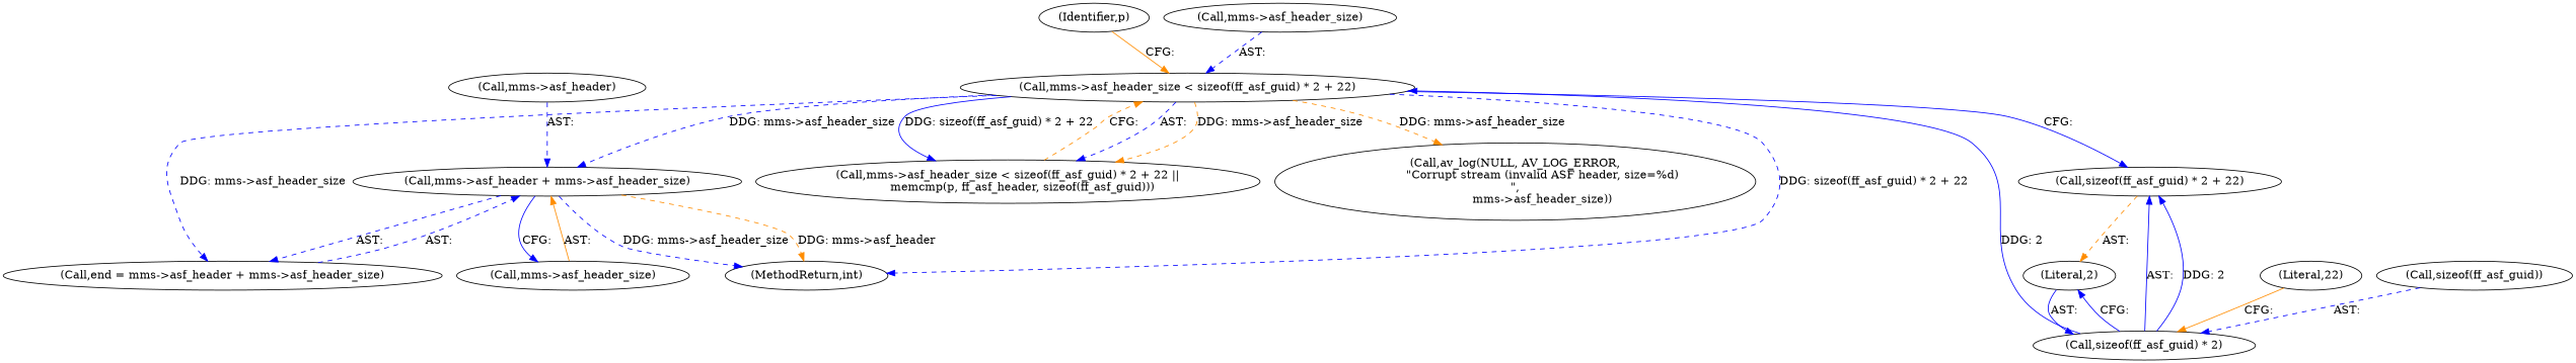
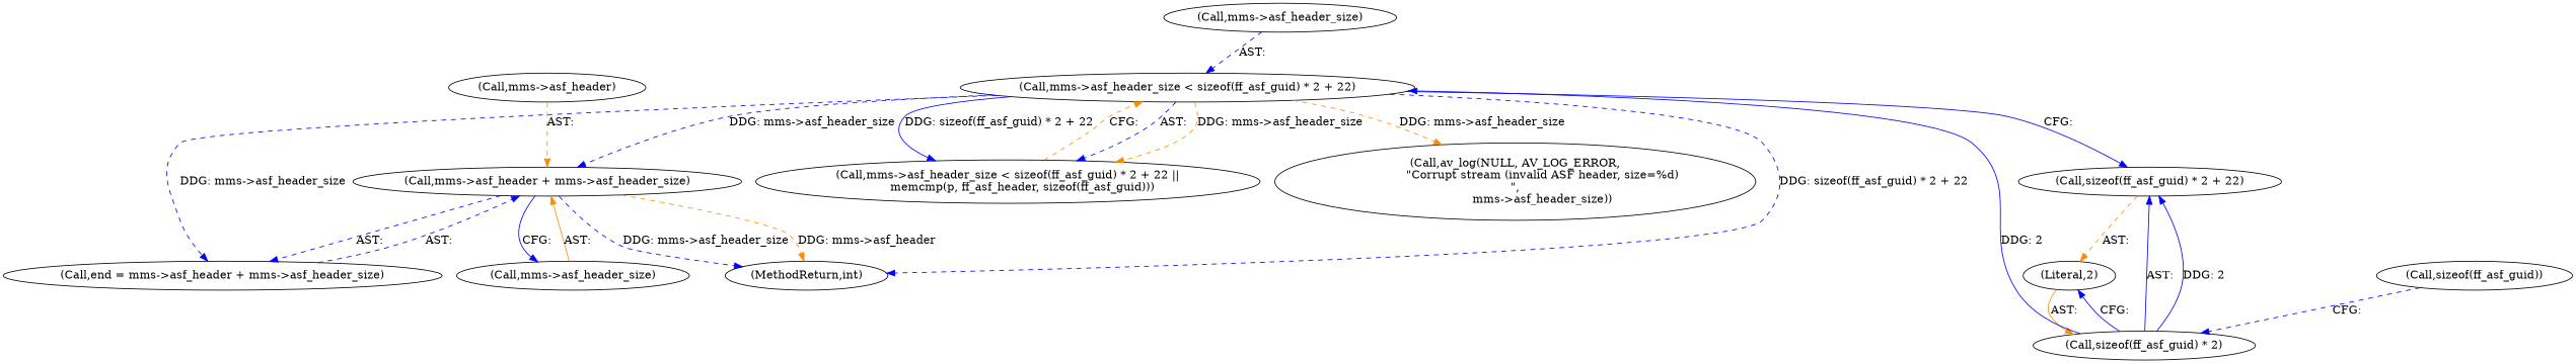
  digraph {
    edge [color=blue style=dashed]
    n1 [label="(Call,mms->asf_header + mms->asf_header_size)"]
    n2 [label="(Call,mms->asf_header_size)"]
    n3 [label="(MethodReturn,int)"]
    n4 [label="(Call,end = mms->asf_header + mms->asf_header_size)"]
    n5 [label="(Call,mms->asf_header_size < sizeof(ff_asf_guid) * 2 + 22)"]
    n6 [label="(Call,sizeof(ff_asf_guid) * 2 + 22)"]
    n7 [label="(Call,mms->asf_header_size < sizeof(ff_asf_guid) * 2 + 22 ||\n        memcmp(p, ff_asf_header, sizeof(ff_asf_guid)))"]
    n8 [label="(Call,av_log(NULL, AV_LOG_ERROR,\n               \"Corrupt stream (invalid ASF header, size=%d)\n\",\n               mms->asf_header_size))"]
    n9 [label="(Literal,2)"]
    n10 [label="(Call,sizeof(ff_asf_guid) * 2)"]
-   n11 [label="(Identifier,p)"]
-   n12 [label="(Literal,22)"]
    n13 [label="(Call,mms->asf_header)"]
    n14 [label="(Call,sizeof(ff_asf_guid))"]
    n15 [label="(Call,mms->asf_header_size)"]
    n1 -> n2 [label="CFG: " style=solid]
    n1 -> n3 [label="DDG: mms->asf_header_size"]
    n1 -> n3 [color=darkorange label="DDG: mms->asf_header"]
    n1 -> n4 [label="AST: "]
    n2 -> n1 [color=darkorange label="AST: " style=solid]
    n4 -> n1 [label="AST: "]
    n5 -> n1 [label="DDG: mms->asf_header_size"]
    n5 -> n3 [label="DDG: sizeof(ff_asf_guid) * 2 + 22"]
    n5 -> n4 [label="DDG: mms->asf_header_size"]
    n5 -> n6 [label="CFG: " style=solid]
    n5 -> n7 [label="AST: "]
    n5 -> n7 [color=darkorange label="DDG: mms->asf_header_size"]
    n5 -> n7 [label="DDG: sizeof(ff_asf_guid) * 2 + 22" style=solid]
    n5 -> n8 [color=darkorange label="DDG: mms->asf_header_size"]
    n6 -> n9 [color=darkorange label="AST: "]
    n7 -> n5 [color=darkorange label="CFG: "]
-   n9 -> n10 [label="AST: " style=solid]
+   n9 -> n10 [color=darkorange label="AST: " style=solid]
    n10 -> n5 [label="DDG: 2" style=solid]
    n10 -> n6 [label="AST: " style=solid]
    n10 -> n6 [label="DDG: 2" style=solid]
    n10 -> n9 [label="CFG: " style=solid]
-   n11 -> n5 [color=darkorange label="CFG: " style=solid]
-   n12 -> n10 [color=darkorange label="CFG: " style=solid]
-   n13 -> n1 [label="AST: "]
-   n14 -> n10 [label="AST: "]
+   n13 -> n1 [color=darkorange label="AST: "]
+   n14 -> n10 [label="CFG: "]
    n15 -> n5 [label="AST: "]
  }
